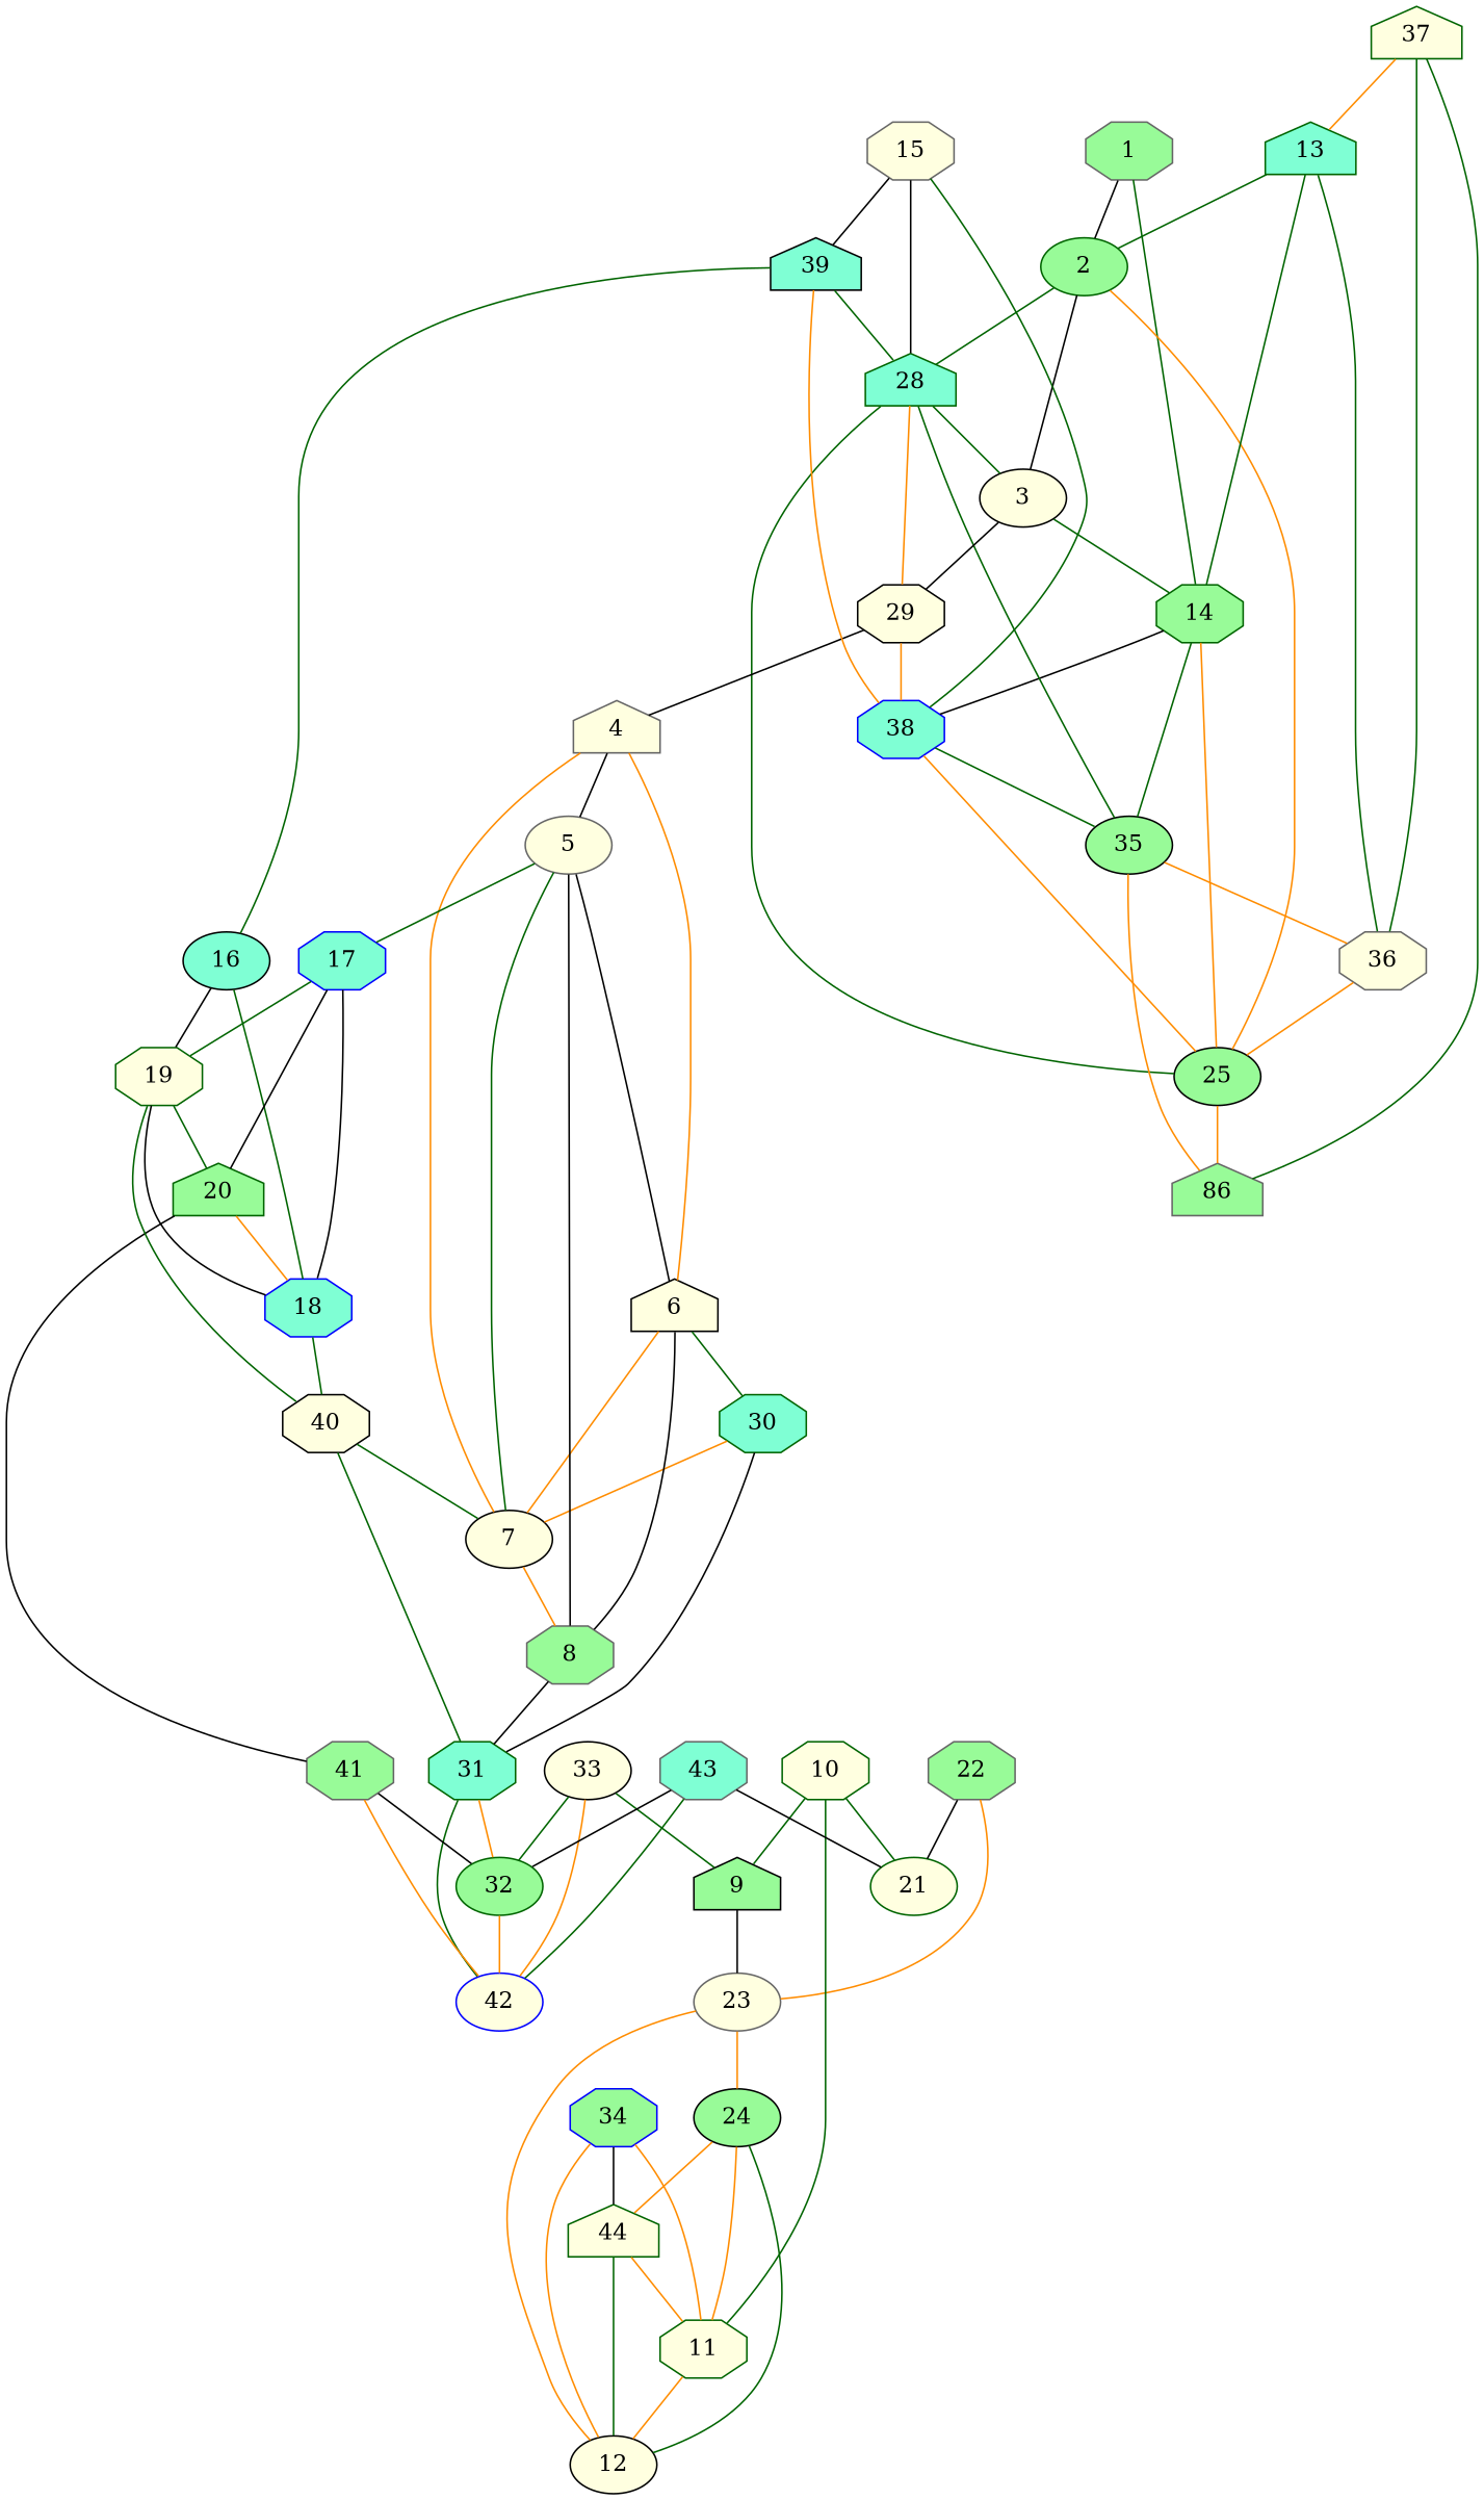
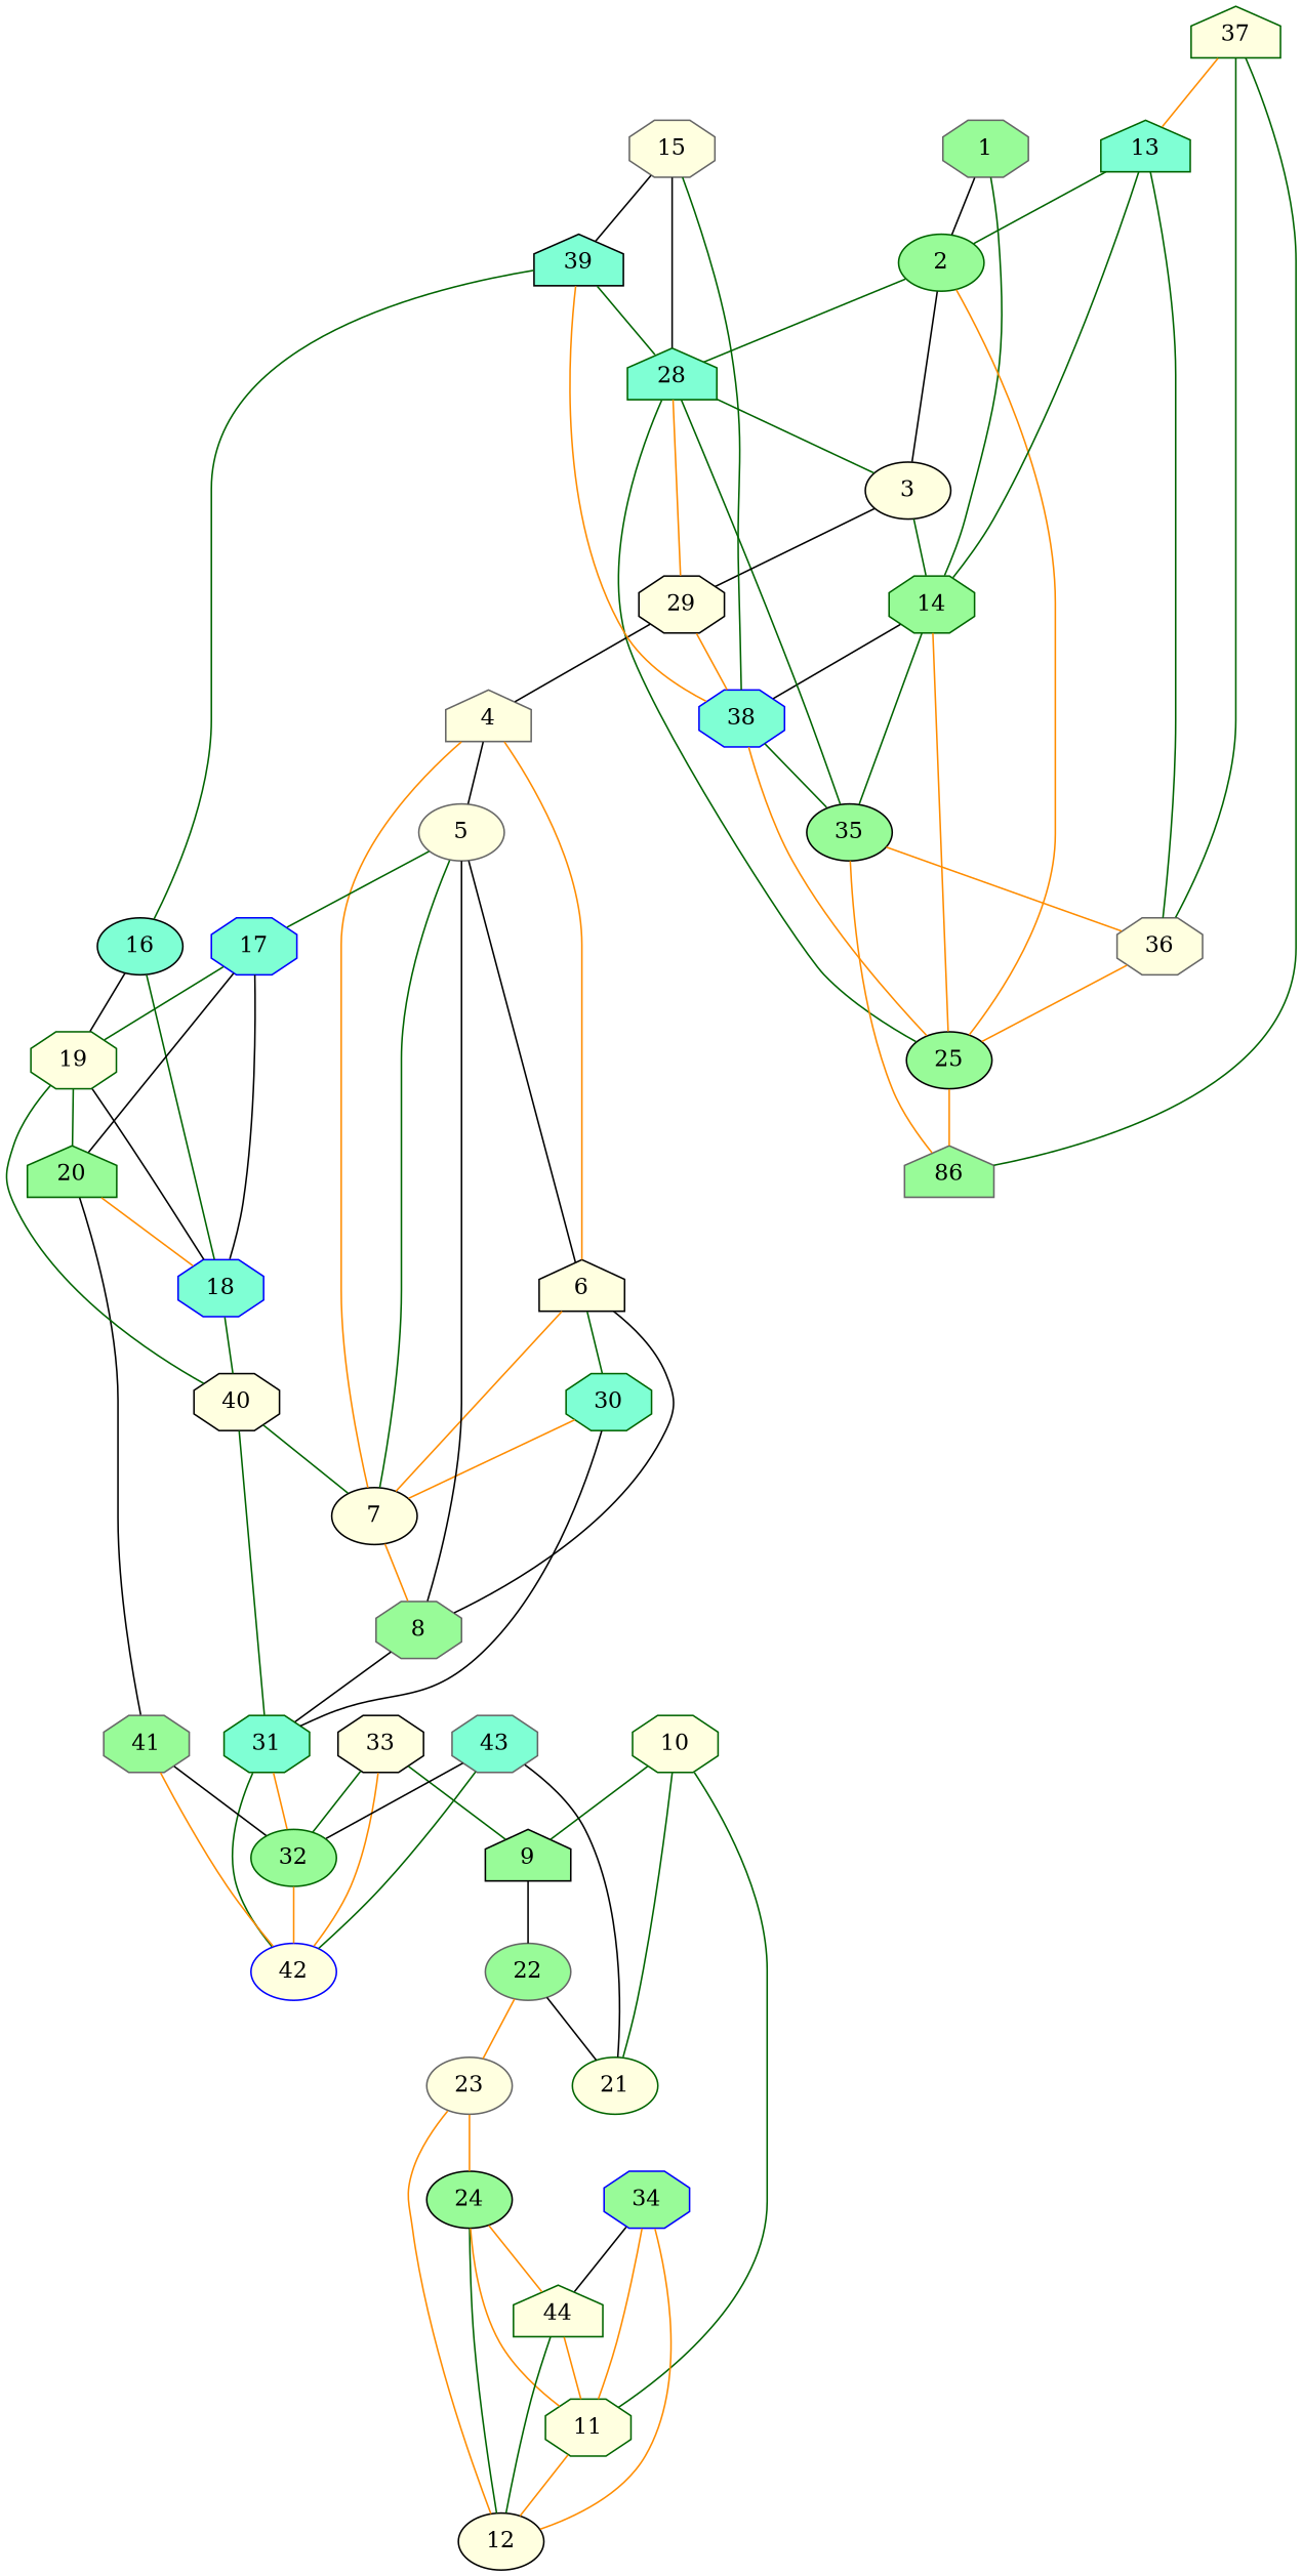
  graph {
    node [aaLength=4 color=darkgreen fillcolor=lightyellow sequence=GNRAATFPLQVL shape=octagon style=filled type=0]
    edge [color=darkgreen distance0=16.0 frequency=1 type0=2]
    1 [aaLength=12 color=gray40 fillcolor=palegreen]
    2 [aaLength=15 fillcolor=palegreen sequence=NSDELQELYDGLKLN shape=ellipse]
    14 [aaLength=15 fillcolor=palegreen sequence=NSDELQELYDGLKLN]
    28 [fillcolor=aquamarine sequence=YVLT shape=house type=1]
    25 [aaLength=3 color=black fillcolor=palegreen sequence=GQV shape=ellipse type=1]
    35 [aaLength=3 color=black fillcolor=palegreen sequence=GQV shape=ellipse type=1]
    38 [color=blue fillcolor=aquamarine sequence=YVLT type=1]
    3 [aaLength=19 color=black sequence=DKSFLAMVVDIVQELKQQN shape=ellipse]
    n9 [aaLength=10 color=gray40 fillcolor=palegreen label=86 sequence=EVDAVNSVQF shape=house type=1]
    36 [aaLength=10 color=gray40 sequence=EVDAVNSVQF type=1]
    29 [color=black sequence=VYVC type=1]
    4 [aaLength=3 color=gray40 sequence=PDD shape=house]
    5 [aaLength=8 color=gray40 sequence=LLPVYREK shape=ellipse]
    6 [aaLength=5 color=black sequence=VVPVA shape=house]
    7 [aaLength=10 color=black sequence=NQFEAELLTG shape=ellipse]
    17 [aaLength=8 color=blue fillcolor=aquamarine sequence=LLPVYREK]
    30 [aaLength=2 fillcolor=aquamarine sequence=II type=1]
    8 [aaLength=16 color=gray40 fillcolor=palegreen sequence=SQEEALEVMDMLHSMG]
    31 [fillcolor=aquamarine sequence=TVVI type=1]
    32 [aaLength=10 fillcolor=palegreen sequence=YLMALGSQRT shape=ellipse type=1]
    42 [aaLength=11 color=blue sequence=YLMALGSQRTR shape=ellipse type=1]
    9 [aaLength=17 color=black fillcolor=palegreen sequence=GTGDLFAAMLLAWTHKH shape=house]
-   22 [aaLength=29 color=gray40 fillcolor=palegreen sequence=NLKVACEKTVSAMHHVLQRTIKCAKAKSG]
+   22 [aaLength=29 color=gray40 fillcolor=palegreen sequence=NLKVACEKTVSAMHHVLQRTIKCAKAKSG shape=ellipse]
    21 [aaLength=17 sequence=GTGDLFAAMLLAWTHKH shape=ellipse]
    23 [aaLength=3 color=gray40 sequence=MVQ shape=ellipse]
    24 [aaLength=7 color=black fillcolor=palegreen sequence=SKKDIES shape=ellipse]
    10 [aaLength=28 sequence=NLKVACEKTVSAMHHVLQRTIKCAKAKS]
    11 [aaLength=3 sequence=MVQ]
    12 [aaLength=7 color=black sequence=SKKDIES shape=ellipse]
    44 [aaLength=2 sequence=TV shape=house type=1]
    13 [aaLength=12 fillcolor=aquamarine shape=house]
    15 [aaLength=19 color=gray40 sequence=DKSFLAMVVDIVQELKQQN]
    39 [color=black fillcolor=aquamarine sequence=VYVC shape=house type=1]
    16 [aaLength=3 color=black fillcolor=aquamarine sequence=PDD shape=ellipse]
    19 [aaLength=10 sequence=NQFEAELLTG]
    18 [aaLength=5 color=blue fillcolor=aquamarine sequence=VVPVA]
    20 [aaLength=16 fillcolor=palegreen sequence=SQEEALEVMDMLHSMG shape=house]
    40 [aaLength=2 color=black sequence=II type=1]
    41 [color=gray40 fillcolor=palegreen sequence=TVVI type=1]
-   33 [aaLength=10 color=black sequence=VTQRIRMEMH shape=ellipse type=1]
+   33 [aaLength=10 color=black sequence=VTQRIRMEMH type=1]
    34 [aaLength=2 color=blue fillcolor=palegreen sequence=TV type=1]
    37 [aaLength=9 sequence=RVLSIQSHV shape=house type=1]
    43 [aaLength=11 color=gray40 fillcolor=aquamarine sequence=VVTQRIRMEMH type=1]
    1 -- 2 [color=black distance0=39.93812 type0=3]
    1 -- 14 [distance0=39.69403]
    2 -- 28 [distance0=6.0 type0=4]
    14 -- 25 [color=darkorange distance0=28.02955]
    14 -- 35 [distance0=28.02955 type0=3]
    14 -- 38 [color=black distance0=6.0 type0=4]
    28 -- 25 [distance0=25.0]
    28 -- 35 [distance0=25.0 type0=3]
    28 -- 3 [distance0=4.0 type0=4]
    25 -- 2 [color=darkorange distance0=1.0 type0=4]
    25 -- n9 [color=darkorange distance0=20.0]
    35 -- n9 [color=darkorange distance0=20.0]
    35 -- 36 [color=darkorange distance0=20.0 type0=3]
    38 -- 25 [color=darkorange distance0=25.0]
    38 -- 35 [distance0=25.0 type0=3]
    3 -- 2 [color=black distance0=31.19916 type0=1]
    3 -- 14 [distance0=40.98852 type0=3]
    3 -- 29 [color=black distance0=3.0 type0=4]
    36 -- 25 [color=darkorange distance0=20.0]
    29 -- 28 [color=darkorange distance0=30.0]
    29 -- 38 [color=darkorange distance0=30.0 type0=3]
    29 -- 4 [color=black type0=4]
    4 -- 5 [color=black distance0=10.44302 distance1=0.0 frequency=2 type0=1 type1=5]
    4 -- 6 [color=darkorange distance0=19.82917]
    4 -- 7 [color=darkorange distance0=21.45768 type0=3]
    5 -- 6 [color=black distance0=10.37952 distance1=0.0 frequency=2 type0=1 type1=5]
    5 -- 7 [distance0=19.55044 type0=3]
    5 -- 17 [distance0=9.922216 distance1=0.0 frequency=2 type0=1 type1=5]
    6 -- 7 [color=darkorange distance0=16.76135]
    6 -- 30 [distance0=1.0 type0=4]
    7 -- 8 [color=darkorange distance0=14.57148 distance1=4.0 frequency=2 type0=1 type1=4]
    17 -- 19 [distance0=22.21377 type0=3]
    30 -- 7 [color=darkorange distance0=34.71833 distance1=2.0 frequency=2 type1=4]
    30 -- 31 [color=black distance0=36.0 type0=3]
    8 -- 5 [color=black distance0=32.35507 type0=3]
    8 -- 6 [color=black distance0=26.54499]
    8 -- 31 [color=black distance0=2.0 type0=4]
    31 -- 32 [color=darkorange distance1=12.0 frequency=2 type1=4]
    32 -- 42 [color=darkorange distance0=0.0 type0=1]
    42 -- 31
-   9 -- 23 [color=black distance0=32.56277 type0=3]
+   9 -- 22 [color=black distance0=32.56277 type0=3]
    22 -- 21 [color=black distance0=22.08902 type0=1]
    22 -- 23 [color=darkorange distance0=13.0 type0=4]
    23 -- 24 [color=darkorange distance0=10.4948 distance1=0.0 frequency=2 type0=1 type1=5]
    24 -- 12 [distance0=17.39495]
    24 -- 44 [color=darkorange distance0=7.0 type0=4]
    10 -- 9 [distance0=22.17675 type0=1]
    10 -- 21 [distance0=29.99499]
    10 -- 11 [distance0=14.0 type0=4]
    11 -- 24 [color=darkorange distance0=17.65254 type0=3]
    11 -- 12 [color=darkorange distance0=3.757023 distance1=0.0 frequency=2 type0=1 type1=5]
    12 -- 23 [color=darkorange distance0=14.12327]
    44 -- 11 [color=darkorange distance0=38.7175 type0=3]
    44 -- 12 [distance0=37.91341]
    13 -- 2 [distance0=42.72788 type0=3]
    13 -- 14 [distance0=40.57757]
    13 -- 36 [distance0=2.0 type0=4]
    15 -- 28 [color=black distance0=32.65491]
    15 -- 38 [distance0=32.65491 type0=3]
    15 -- 39 [color=black distance0=3.0 type0=4]
    39 -- 28 [distance0=30.0]
    39 -- 38 [color=darkorange distance0=30.0 type0=3]
    39 -- 16 [type0=4]
    16 -- 19 [color=black distance0=24.18824 type0=3]
    16 -- 18 [distance0=20.43293]
    19 -- 20 [distance0=15.72578 distance1=4.0 frequency=2 type0=1 type1=4]
    18 -- 17 [color=black distance0=12.00404 type0=1]
    18 -- 19 [color=black distance0=17.16664]
    18 -- 40 [distance0=1.0 type0=4]
    20 -- 17 [color=black distance0=36.75559 type0=3]
    20 -- 18 [color=darkorange distance0=28.43616]
    20 -- 41 [color=black distance0=2.0 type0=4]
    40 -- 7 [distance0=34.71833]
    40 -- 31 [distance0=36.0 type0=3]
    40 -- 19 [distance0=2.0 type0=4]
    41 -- 32 [color=black]
    41 -- 42 [color=darkorange distance1=12.0 frequency=2 type0=3 type1=4]
    33 -- 32 [distance0=17.0]
    33 -- 42 [color=darkorange distance0=17.0 type0=3]
    33 -- 9 [distance0=7.0 type0=4]
    34 -- 11 [color=darkorange distance0=38.7175 type0=3]
    34 -- 12 [color=darkorange distance0=37.91341]
    34 -- 44 [color=black distance0=0.0 type0=1]
    37 -- n9 [distance0=28.0]
    37 -- 36 [distance0=28.0 type0=3]
    37 -- 13 [color=darkorange distance0=5.0 type0=4]
    43 -- 32 [color=black]
    43 -- 42 [type0=3]
    43 -- 21 [color=black distance0=7.0 type0=4]
  }
